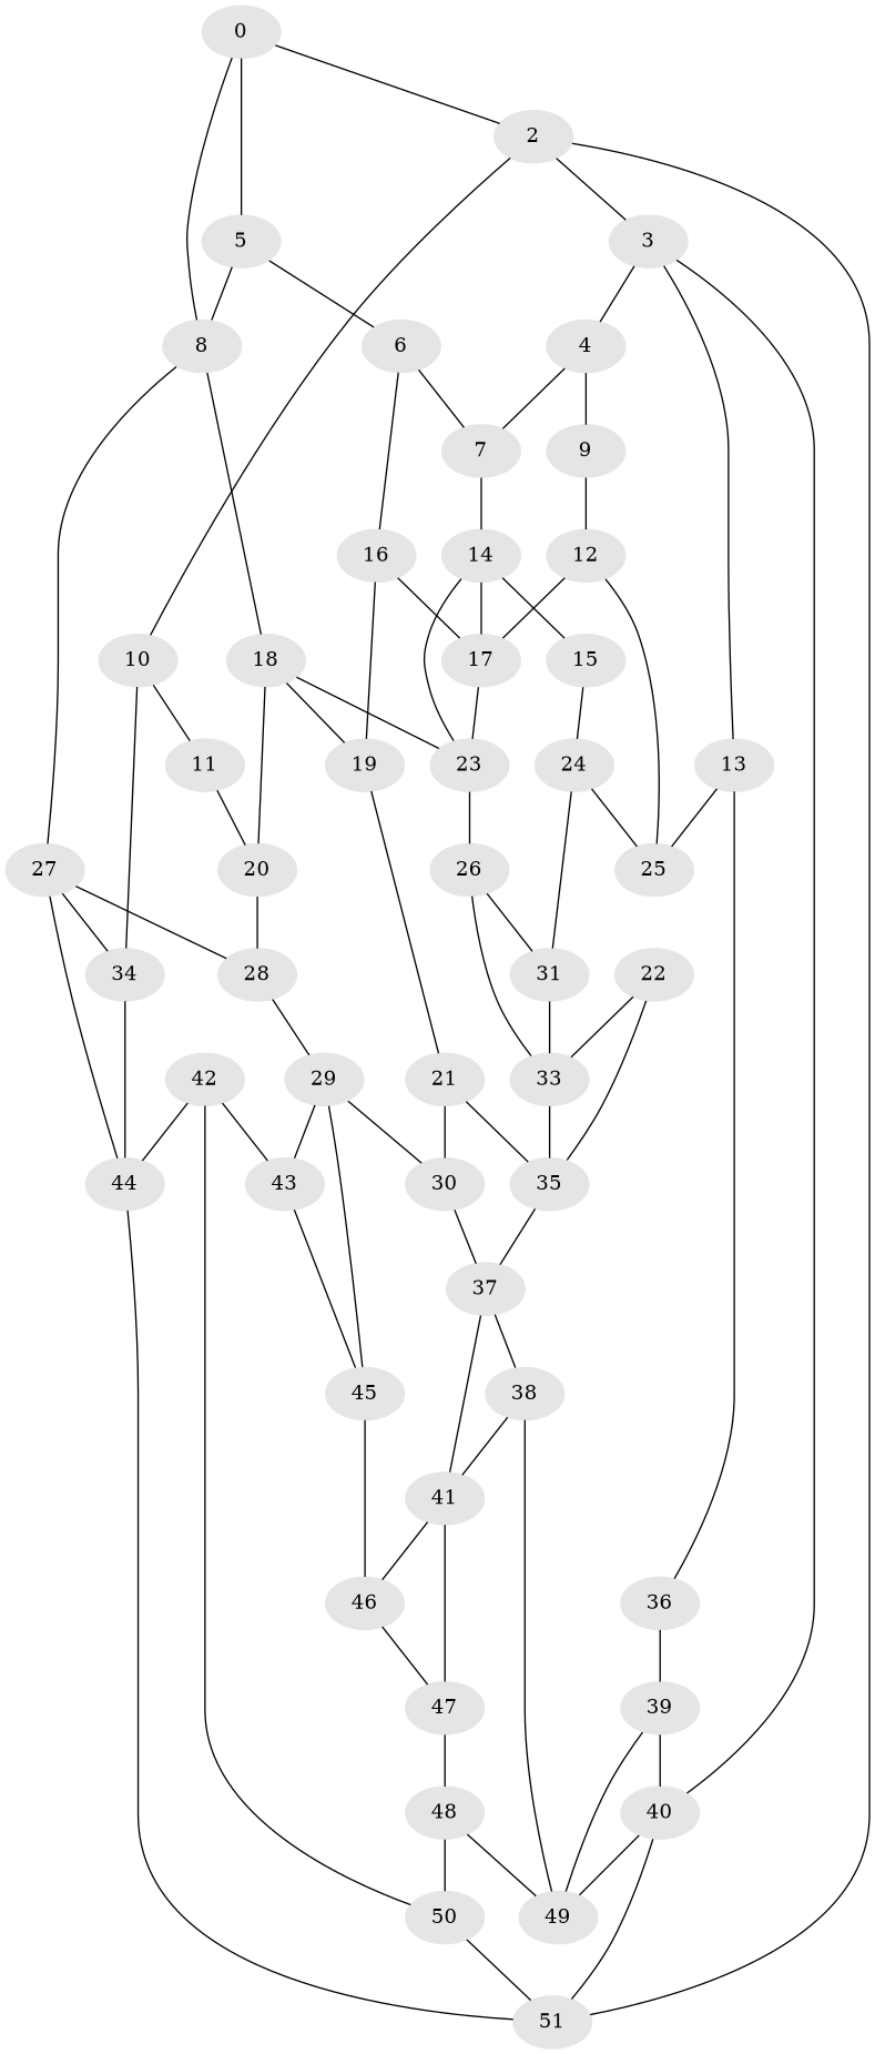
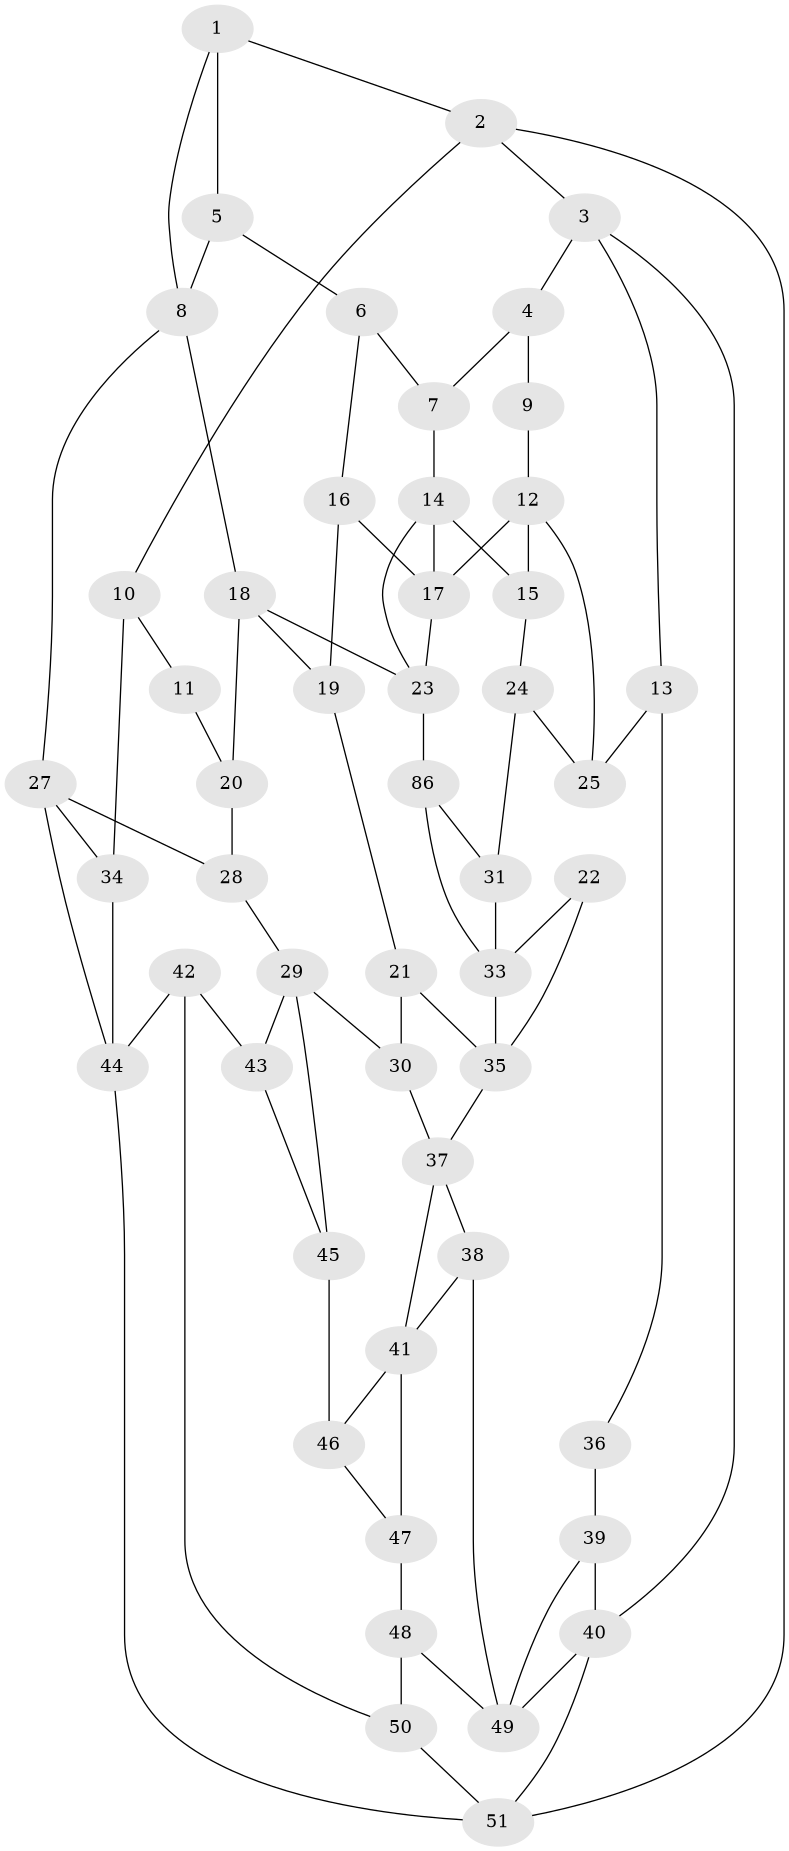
  graph {
    node [color=gray90 style=filled]
    edge [weight=1.0]
-   1 [label=0]
+   1
    2
    5
    8
    3
    10
    51
    6
    18
    27
    4
    13
    40
    11
    34
    7
    9
    25
    36
    49
    14
    12
    16
    17
    19
    20
    23
    15
    44
    28
    24
    39
-   26
+   26 [label=86]
    31
    21
    30
    35
    29
    37
    22
    33
    43
    45
    46
    38
    41
    47
    48
    42
    50
    1 -- 2
    1 -- 5
    1 -- 8
    2 -- 3
    2 -- 10
    2 -- 51
    5 -- 8
    5 -- 6
    8 -- 18
    8 -- 27
    3 -- 4
    3 -- 13
    3 -- 40
    10 -- 11
    10 -- 34 [weight=2.0]
    6 -- 7
    6 -- 16
    18 -- 19
    18 -- 20
    18 -- 23
    27 -- 34
    27 -- 44
    27 -- 28
    4 -- 7
    4 -- 9
    13 -- 25
    13 -- 36
    40 -- 51
    40 -- 49
    11 -- 20
    34 -- 44
    7 -- 14
    9 -- 12
    36 -- 39 [weight=2.0]
    14 -- 17
    14 -- 23
    14 -- 15
    12 -- 25
    12 -- 17
+   12 -- 15
    16 -- 17
    16 -- 19
    17 -- 23
    19 -- 21
    20 -- 28
    23 -- 26
    15 -- 24
    44 -- 51
    28 -- 29
    24 -- 25
    24 -- 31
    39 -- 40
    39 -- 49
    26 -- 31
    26 -- 33
    31 -- 33
    21 -- 30
    21 -- 35
    30 -- 37
    35 -- 37
    29 -- 30
    29 -- 43
    29 -- 45
    37 -- 38
    37 -- 41
    22 -- 35
    22 -- 33
    33 -- 35
    43 -- 45
    45 -- 46 [weight=2.0]
    46 -- 47
    38 -- 49
    38 -- 41
    41 -- 46
    41 -- 47
    47 -- 48
    48 -- 49
    48 -- 50
    42 -- 44
    42 -- 43
    42 -- 50
    50 -- 51
  }
